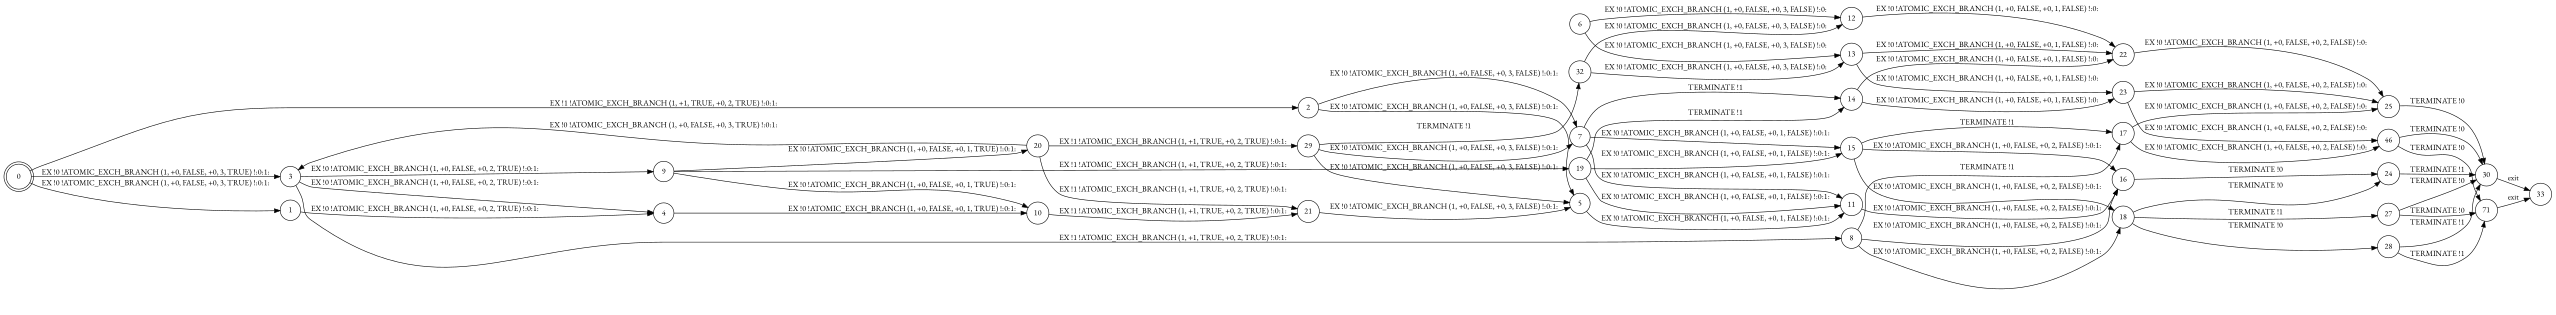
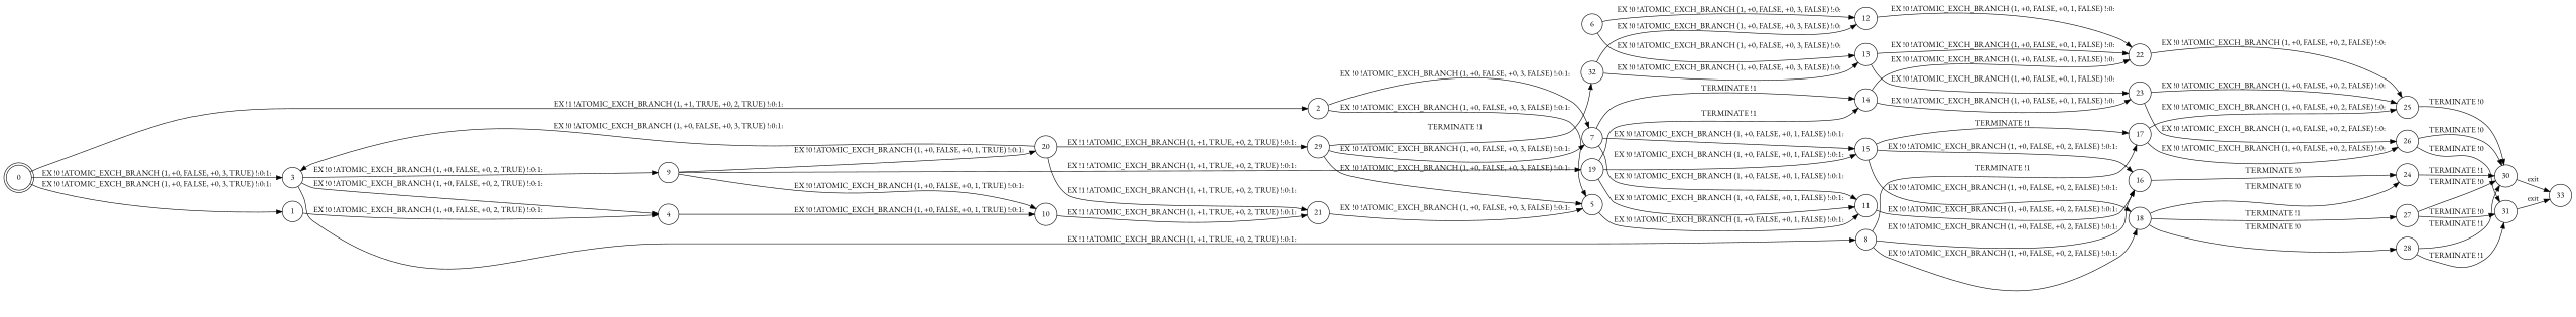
  digraph {
    fontname="EB Garamond"
    rankdir=LR
    node [fontname="EB Garamond" shape=circle]
    edge [fontname="EB Garamond"]
    0 [peripheries=2]
    1
    2
    3
    4
    5
    7
    8
    9
    10
    11
    6
    12
    13
    14
    15
    16
    17
    18
    19
    20
    21
    22
    23
    24
    25
-   26 [label=46]
+   26
    27
    28
    29
    30
-   31 [label=71]
+   31
    32
    33
    0 -> 1 [label="EX !0 !ATOMIC_EXCH_BRANCH (1, +0, FALSE, +0, 3, TRUE) !:0:1:"]
    0 -> 2 [label="EX !1 !ATOMIC_EXCH_BRANCH (1, +1, TRUE, +0, 2, TRUE) !:0:1:"]
    0 -> 3 [label="EX !0 !ATOMIC_EXCH_BRANCH (1, +0, FALSE, +0, 3, TRUE) !:0:1:"]
    1 -> 4 [label="EX !0 !ATOMIC_EXCH_BRANCH (1, +0, FALSE, +0, 2, TRUE) !:0:1:"]
    2 -> 5 [label="EX !0 !ATOMIC_EXCH_BRANCH (1, +0, FALSE, +0, 3, FALSE) !:0:1:"]
    2 -> 7 [label="EX !0 !ATOMIC_EXCH_BRANCH (1, +0, FALSE, +0, 3, FALSE) !:0:1:"]
    3 -> 4 [label="EX !0 !ATOMIC_EXCH_BRANCH (1, +0, FALSE, +0, 2, TRUE) !:0:1:"]
    3 -> 8 [label="EX !1 !ATOMIC_EXCH_BRANCH (1, +1, TRUE, +0, 2, TRUE) !:0:1:"]
    3 -> 9 [label="EX !0 !ATOMIC_EXCH_BRANCH (1, +0, FALSE, +0, 2, TRUE) !:0:1:"]
    4 -> 10 [label="EX !0 !ATOMIC_EXCH_BRANCH (1, +0, FALSE, +0, 1, TRUE) !:0:1:"]
    5 -> 11 [label="EX !0 !ATOMIC_EXCH_BRANCH (1, +0, FALSE, +0, 1, FALSE) !:0:1:"]
    7 -> 11 [label="EX !0 !ATOMIC_EXCH_BRANCH (1, +0, FALSE, +0, 1, FALSE) !:0:1:"]
    7 -> 14 [label="TERMINATE !1"]
    7 -> 15 [label="EX !0 !ATOMIC_EXCH_BRANCH (1, +0, FALSE, +0, 1, FALSE) !:0:1:"]
    8 -> 16 [label="EX !0 !ATOMIC_EXCH_BRANCH (1, +0, FALSE, +0, 2, FALSE) !:0:1:"]
    8 -> 17 [label="TERMINATE !1"]
    8 -> 18 [label="EX !0 !ATOMIC_EXCH_BRANCH (1, +0, FALSE, +0, 2, FALSE) !:0:1:"]
    9 -> 10 [label="EX !0 !ATOMIC_EXCH_BRANCH (1, +0, FALSE, +0, 1, TRUE) !:0:1:"]
    9 -> 19 [label="EX !1 !ATOMIC_EXCH_BRANCH (1, +1, TRUE, +0, 2, TRUE) !:0:1:"]
    9 -> 20 [label="EX !0 !ATOMIC_EXCH_BRANCH (1, +0, FALSE, +0, 1, TRUE) !:0:1:"]
    10 -> 21 [label="EX !1 !ATOMIC_EXCH_BRANCH (1, +1, TRUE, +0, 2, TRUE) !:0:1:"]
    11 -> 16 [label="EX !0 !ATOMIC_EXCH_BRANCH (1, +0, FALSE, +0, 2, FALSE) !:0:1:"]
    6 -> 12 [label="EX !0 !ATOMIC_EXCH_BRANCH (1, +0, FALSE, +0, 3, FALSE) !:0:"]
    6 -> 13 [label="EX !0 !ATOMIC_EXCH_BRANCH (1, +0, FALSE, +0, 3, FALSE) !:0:"]
    12 -> 22 [label="EX !0 !ATOMIC_EXCH_BRANCH (1, +0, FALSE, +0, 1, FALSE) !:0:"]
    13 -> 22 [label="EX !0 !ATOMIC_EXCH_BRANCH (1, +0, FALSE, +0, 1, FALSE) !:0:"]
    13 -> 23 [label="EX !0 !ATOMIC_EXCH_BRANCH (1, +0, FALSE, +0, 1, FALSE) !:0:"]
    14 -> 22 [label="EX !0 !ATOMIC_EXCH_BRANCH (1, +0, FALSE, +0, 1, FALSE) !:0:"]
    14 -> 23 [label="EX !0 !ATOMIC_EXCH_BRANCH (1, +0, FALSE, +0, 1, FALSE) !:0:"]
    15 -> 16 [label="EX !0 !ATOMIC_EXCH_BRANCH (1, +0, FALSE, +0, 2, FALSE) !:0:1:"]
    15 -> 17 [label="TERMINATE !1"]
    15 -> 18 [label="EX !0 !ATOMIC_EXCH_BRANCH (1, +0, FALSE, +0, 2, FALSE) !:0:1:"]
    16 -> 24 [label="TERMINATE !0"]
    17 -> 25 [label="EX !0 !ATOMIC_EXCH_BRANCH (1, +0, FALSE, +0, 2, FALSE) !:0:"]
    17 -> 26 [label="EX !0 !ATOMIC_EXCH_BRANCH (1, +0, FALSE, +0, 2, FALSE) !:0:"]
    18 -> 24 [label="TERMINATE !0"]
    18 -> 27 [label="TERMINATE !1"]
    18 -> 28 [label="TERMINATE !0"]
    19 -> 11 [label="EX !0 !ATOMIC_EXCH_BRANCH (1, +0, FALSE, +0, 1, FALSE) !:0:1:"]
    19 -> 14 [label="TERMINATE !1"]
    19 -> 15 [label="EX !0 !ATOMIC_EXCH_BRANCH (1, +0, FALSE, +0, 1, FALSE) !:0:1:"]
    20 -> 3 [label="EX !0 !ATOMIC_EXCH_BRANCH (1, +0, FALSE, +0, 3, TRUE) !:0:1:"]
    20 -> 21 [label="EX !1 !ATOMIC_EXCH_BRANCH (1, +1, TRUE, +0, 2, TRUE) !:0:1:"]
    20 -> 29 [label="EX !1 !ATOMIC_EXCH_BRANCH (1, +1, TRUE, +0, 2, TRUE) !:0:1:"]
    21 -> 5 [label="EX !0 !ATOMIC_EXCH_BRANCH (1, +0, FALSE, +0, 3, FALSE) !:0:1:"]
    22 -> 25 [label="EX !0 !ATOMIC_EXCH_BRANCH (1, +0, FALSE, +0, 2, FALSE) !:0:"]
    23 -> 25 [label="EX !0 !ATOMIC_EXCH_BRANCH (1, +0, FALSE, +0, 2, FALSE) !:0:"]
    23 -> 26 [label="EX !0 !ATOMIC_EXCH_BRANCH (1, +0, FALSE, +0, 2, FALSE) !:0:"]
    24 -> 30 [label="TERMINATE !1"]
    25 -> 30 [label="TERMINATE !0"]
    26 -> 30 [label="TERMINATE !0"]
    26 -> 31 [label="TERMINATE !0"]
    27 -> 30 [label="TERMINATE !0"]
    27 -> 31 [label="TERMINATE !0"]
    28 -> 30 [label="TERMINATE !1"]
    28 -> 31 [label="TERMINATE !1"]
    29 -> 5 [label="EX !0 !ATOMIC_EXCH_BRANCH (1, +0, FALSE, +0, 3, FALSE) !:0:1:"]
    29 -> 7 [label="EX !0 !ATOMIC_EXCH_BRANCH (1, +0, FALSE, +0, 3, FALSE) !:0:1:"]
    29 -> 32 [label="TERMINATE !1"]
    30 -> 33 [label=exit]
    31 -> 33 [label=exit]
    32 -> 12 [label="EX !0 !ATOMIC_EXCH_BRANCH (1, +0, FALSE, +0, 3, FALSE) !:0:"]
    32 -> 13 [label="EX !0 !ATOMIC_EXCH_BRANCH (1, +0, FALSE, +0, 3, FALSE) !:0:"]
  }
